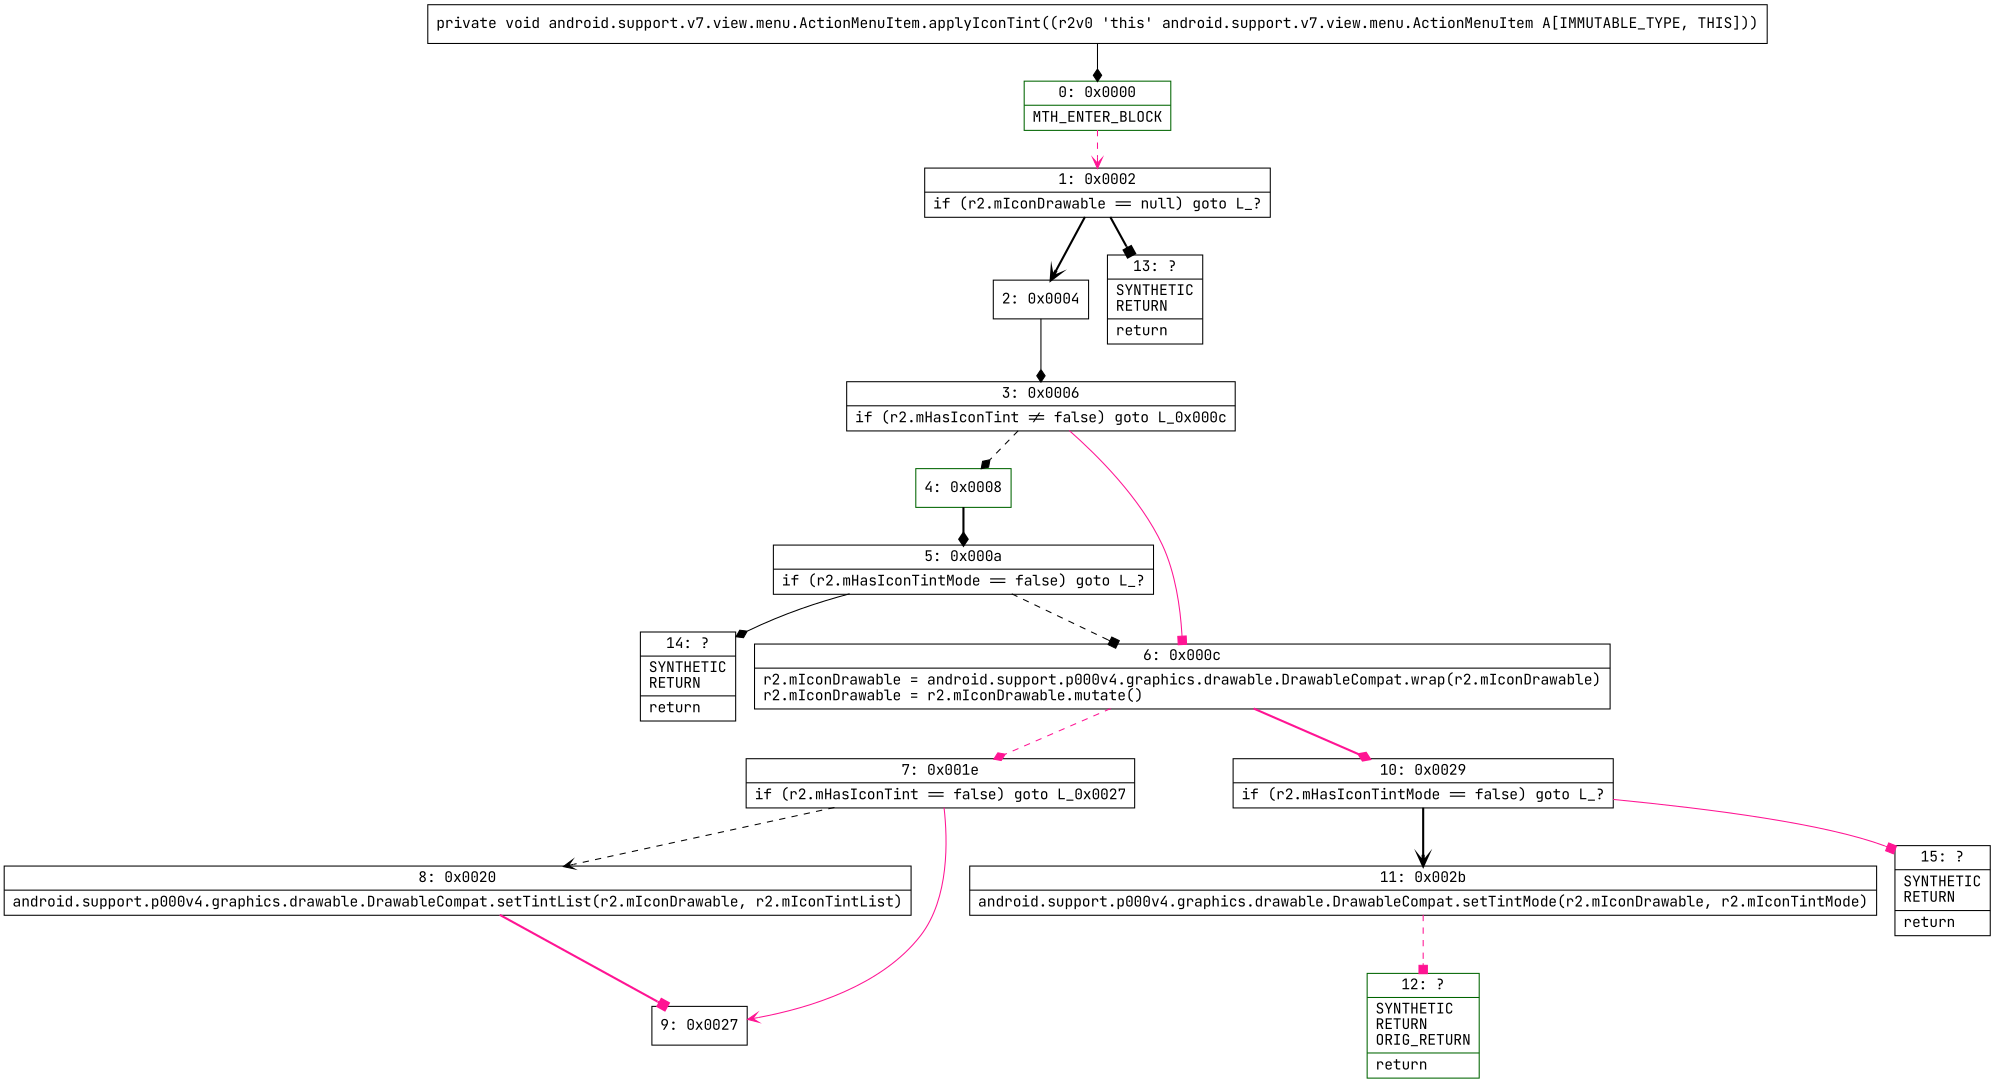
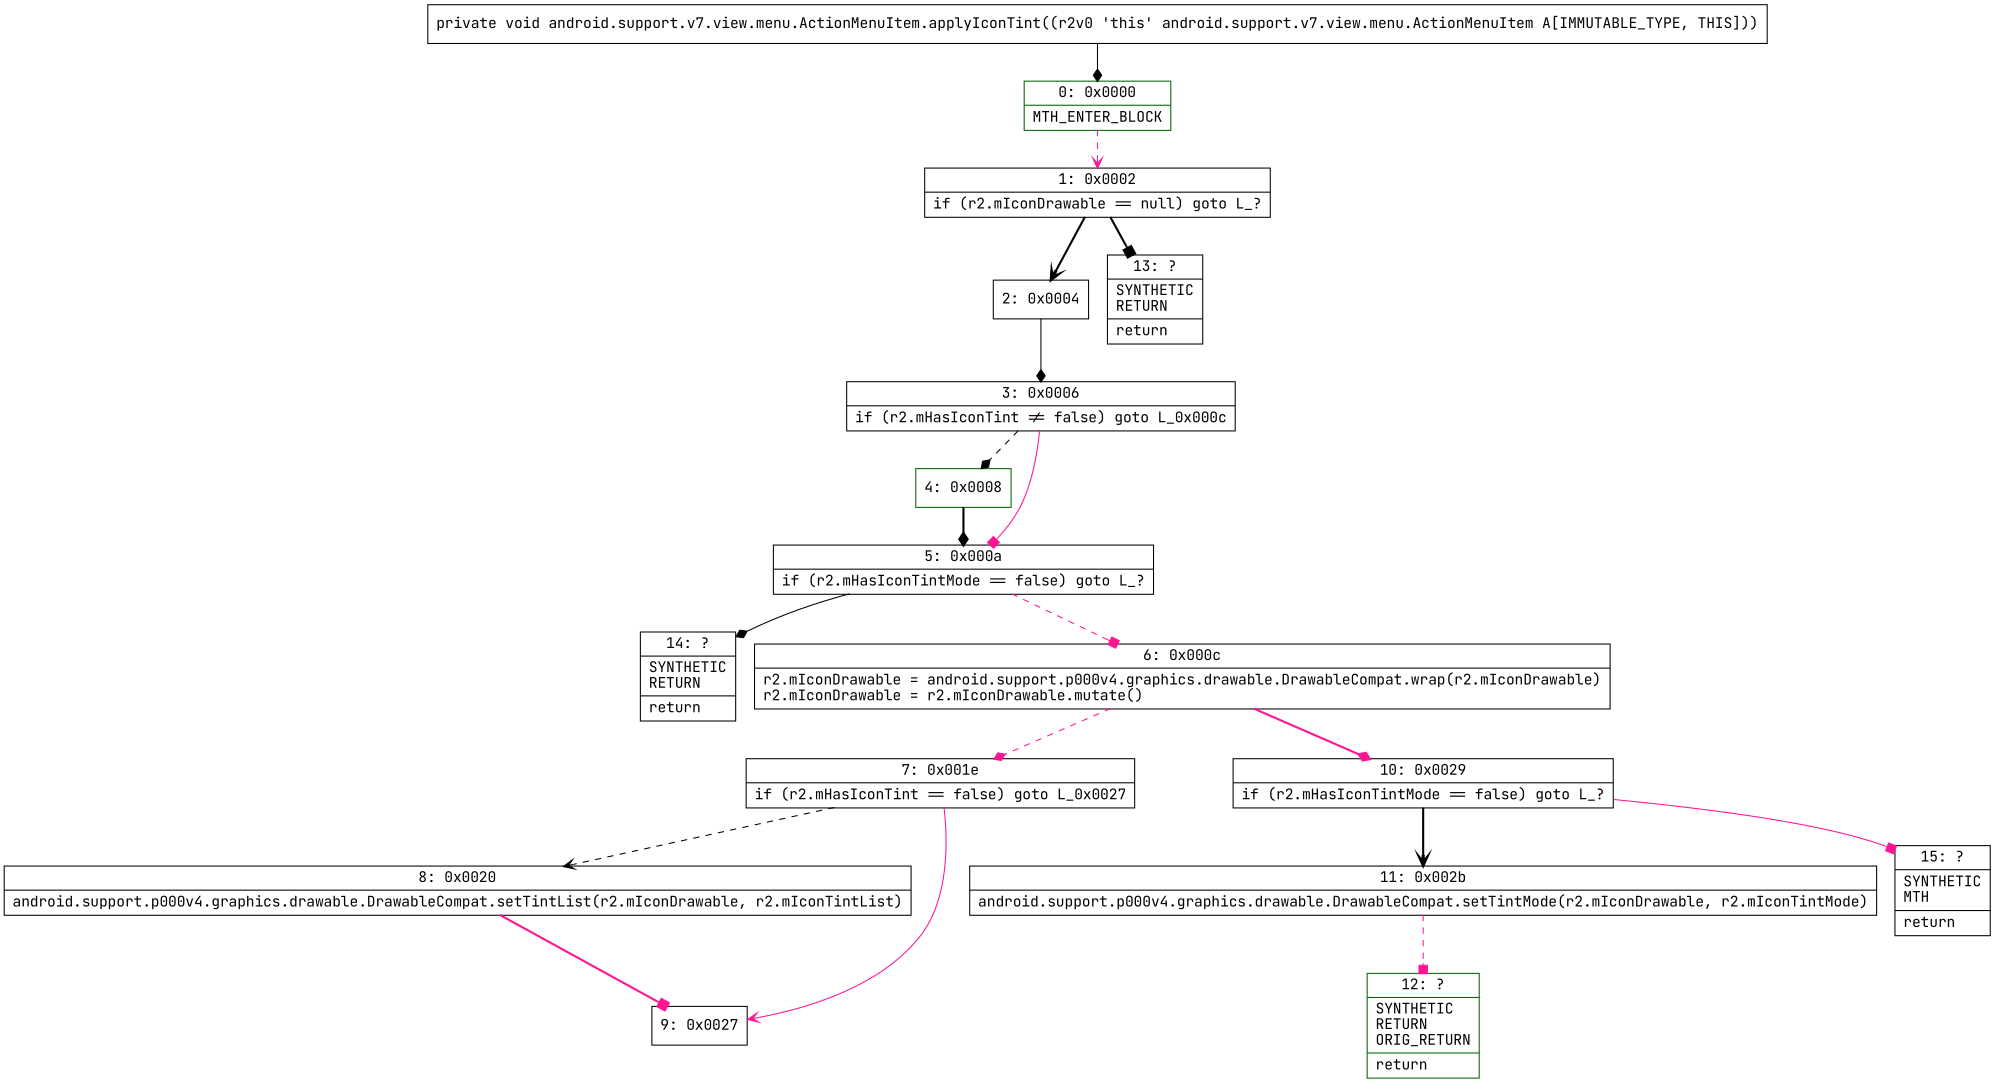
  digraph {
    fontname="JetBrains Mono"
    node [color=black fontname="JetBrains Mono" shape=record]
    edge [arrowhead=diamond color=deeppink fontname="JetBrains Mono" style=dashed]
    n1 [color=darkgreen label="{0\:\ 0x0000|MTH_ENTER_BLOCK\l}"]
    n2 [label="{1\:\ 0x0002|if (r2.mIconDrawable == null) goto L_?\l}"]
    n3 [label="{2\:\ 0x0004}"]
    n4 [label="{13\:\ ?|SYNTHETIC\lRETURN\l|return\l}"]
    n5 [label="{3\:\ 0x0006|if (r2.mHasIconTint != false) goto L_0x000c\l}"]
    n6 [color=darkgreen label="{4\:\ 0x0008}"]
    n7 [label="{6\:\ 0x000c|r2.mIconDrawable = android.support.p000v4.graphics.drawable.DrawableCompat.wrap(r2.mIconDrawable)\lr2.mIconDrawable = r2.mIconDrawable.mutate()\l}"]
    n8 [label="{5\:\ 0x000a|if (r2.mHasIconTintMode == false) goto L_?\l}"]
    n9 [label="{7\:\ 0x001e|if (r2.mHasIconTint == false) goto L_0x0027\l}"]
    n10 [label="{10\:\ 0x0029|if (r2.mHasIconTintMode == false) goto L_?\l}"]
    n11 [label="{14\:\ ?|SYNTHETIC\lRETURN\l|return\l}"]
    n12 [label="{8\:\ 0x0020|android.support.p000v4.graphics.drawable.DrawableCompat.setTintList(r2.mIconDrawable, r2.mIconTintList)\l}"]
    n13 [label="{9\:\ 0x0027}"]
    n14 [label="{11\:\ 0x002b|android.support.p000v4.graphics.drawable.DrawableCompat.setTintMode(r2.mIconDrawable, r2.mIconTintMode)\l}"]
-   n15 [label="{15\:\ ?|SYNTHETIC\lRETURN\l|return\l}"]
+   n15 [label="{15\:\ ?|SYNTHETIC\lMTH\l|return\l}"]
    n16 [color=darkgreen label="{12\:\ ?|SYNTHETIC\lRETURN\lORIG_RETURN\l|return\l}"]
    n17 [label="{private void android.support.v7.view.menu.ActionMenuItem.applyIconTint((r2v0 'this' android.support.v7.view.menu.ActionMenuItem A[IMMUTABLE_TYPE, THIS])) }"]
    n1 -> n2 [arrowhead=vee]
    n2 -> n3 [arrowhead=vee color=black style=bold]
    n2 -> n4 [arrowhead=box color=black style=bold]
    n3 -> n5 [color=black style=solid]
    n5 -> n6 [color=black]
-   n5 -> n7 [arrowhead=box style=solid]
+   n5 -> n8 [arrowhead=box style=solid]
    n6 -> n8 [color=black style=bold]
    n7 -> n9
    n7 -> n10 [style=bold]
-   n8 -> n7 [arrowhead=box color=black]
+   n8 -> n7 [arrowhead=box]
    n8 -> n11 [color=black style=solid]
    n9 -> n12 [arrowhead=vee color=black]
    n9 -> n13 [arrowhead=vee style=solid]
    n10 -> n14 [arrowhead=vee color=black style=bold]
    n10 -> n15 [arrowhead=box style=solid]
    n12 -> n13 [arrowhead=box style=bold]
    n14 -> n16 [arrowhead=box]
    n17 -> n1 [color=black style=solid]
  }
